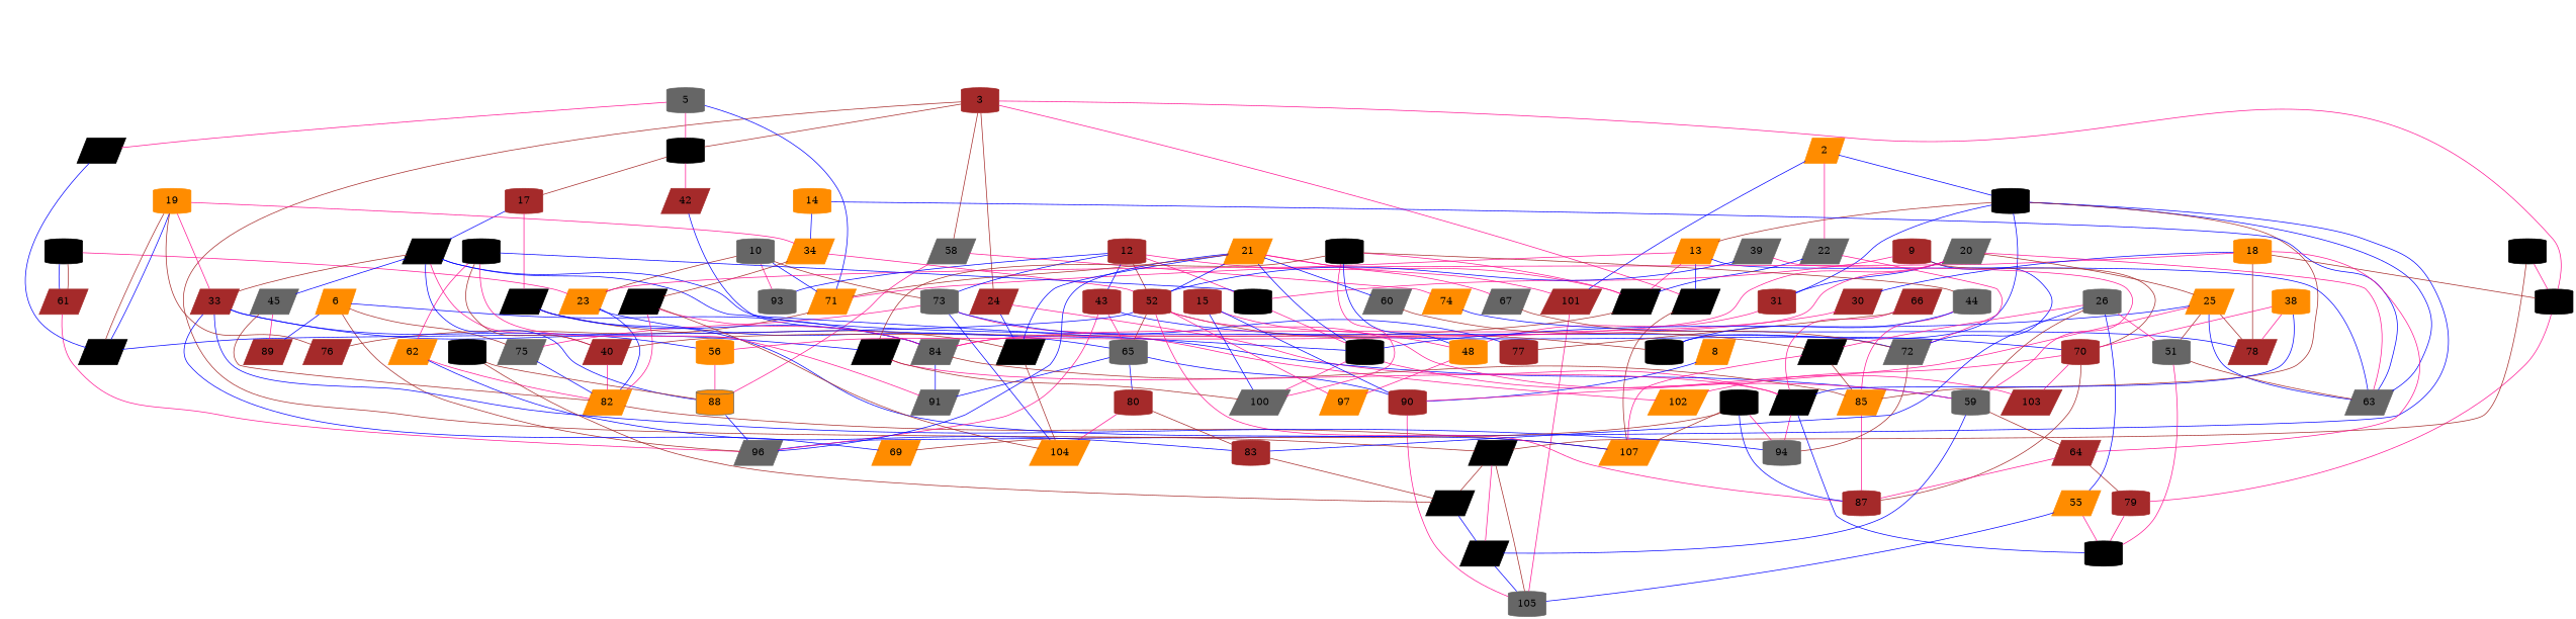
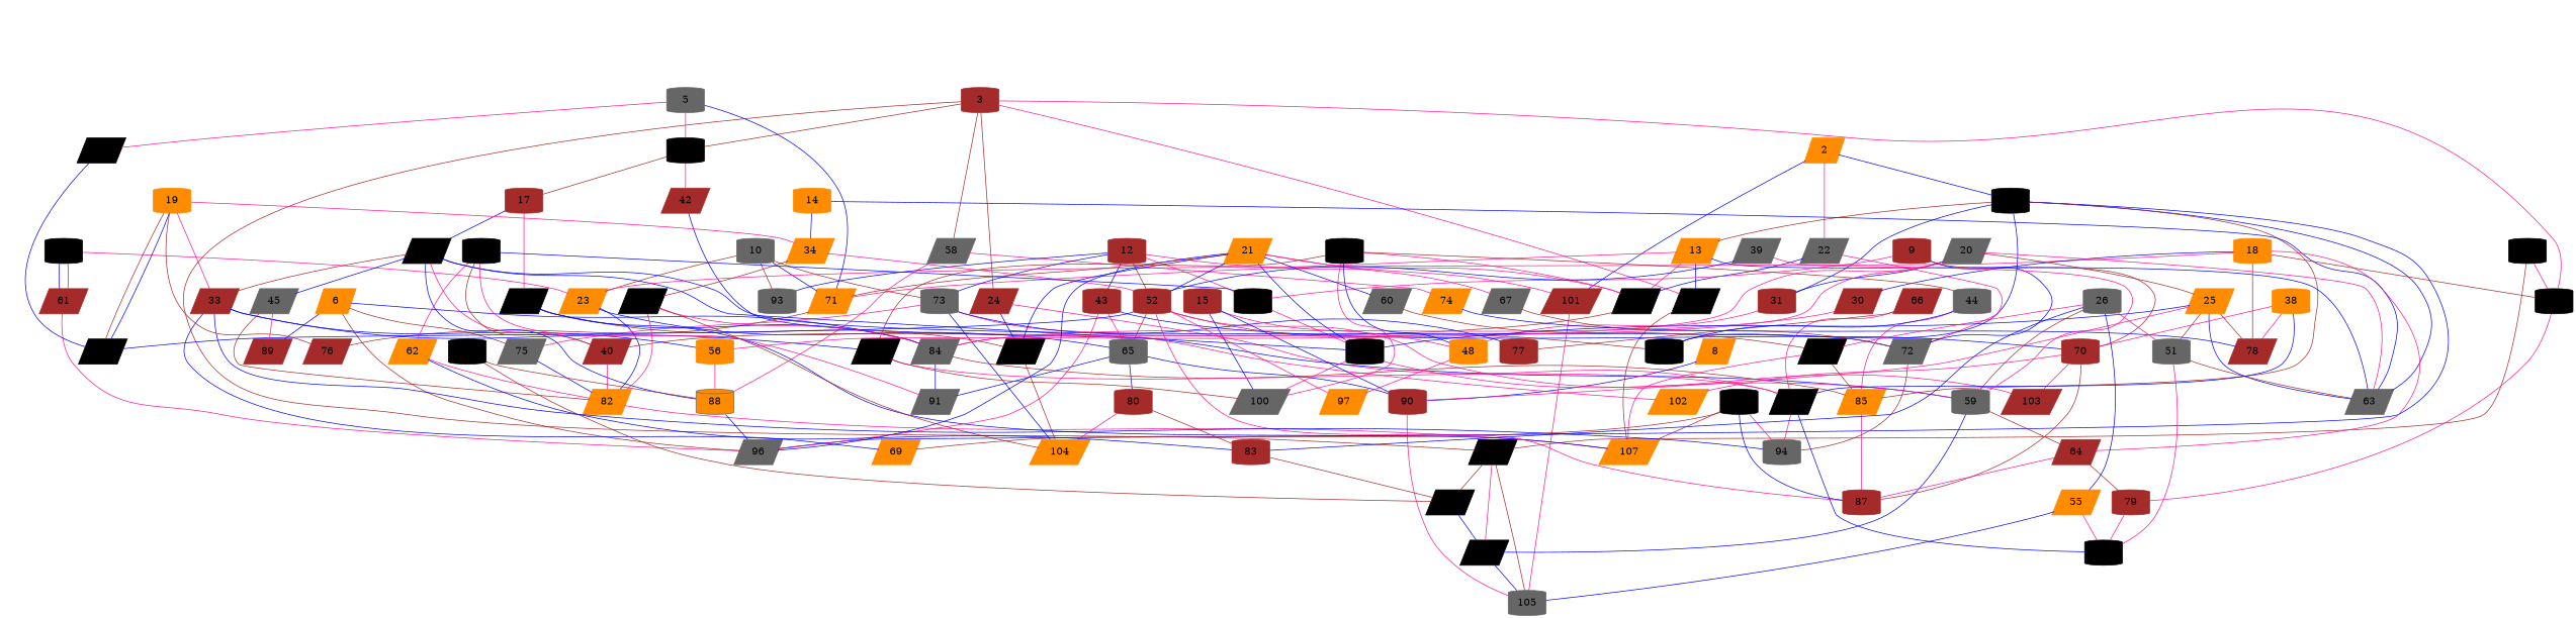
  graph {
    node [color=brown shape=parallelogram style=filled]
    edge [color=deeppink]
    1 [color=black shape=cylinder]
    23 [color=darkorange]
    61
    65 [color=gray40 shape=cylinder]
    82 [color=darkorange]
    96 [color=gray40]
    2 [color=darkorange]
    4 [color=black shape=cylinder]
    22 [color=gray40]
    101
    13 [color=darkorange]
    31 [shape=cylinder]
    63 [color=gray40]
    85 [color=darkorange]
    106 [color=black shape=cylinder]
    72 [color=gray40]
    35 [color=black]
    105 [color=gray40 shape=cylinder]
    3 [shape=cylinder]
    11 [color=black shape=cylinder]
    24
    47 [color=black]
    50 [color=black shape=cylinder]
    53 [color=black]
    58 [color=gray40]
    17 [shape=cylinder]
    42
    92 [color=black]
    86 [color=black]
    107 [color=darkorange]
    79 [shape=cylinder]
    98 [color=black]
    99 [color=black]
    88 [color=gray40 fillcolor=darkorange shape=cylinder]
    74 [color=darkorange]
    71 [color=darkorange]
    48 [color=darkorange shape=cylinder]
    87 [shape=cylinder]
    5 [color=gray40 shape=cylinder]
    46 [color=black]
    54 [color=black]
    76
    6 [color=darkorange]
    75 [color=gray40]
    84 [color=gray40]
    89
    91 [color=gray40]
    7 [color=black shape=cylinder]
    8 [color=darkorange]
    90 [shape=cylinder]
    9 [shape=cylinder]
    37 [color=black shape=cylinder]
    70 [shape=cylinder]
    49 [color=black shape=cylinder]
    103
    102 [color=darkorange]
    94 [color=gray40 shape=cylinder]
    10 [color=gray40 shape=cylinder]
    73 [color=gray40 shape=cylinder]
    93 [color=gray40 shape=cylinder]
    104 [color=darkorange]
    77 [shape=cylinder]
    29 [color=black]
    57 [color=black]
    59 [color=gray40 shape=cylinder]
    12 [shape=cylinder]
    43 [shape=cylinder]
    52 [shape=cylinder]
    40
    97 [color=darkorange]
    14 [color=darkorange shape=cylinder]
    34 [color=darkorange]
    41 [color=black]
    15 [shape=cylinder]
    100 [color=gray40]
    66
    33
    45 [color=gray40]
    18 [color=darkorange shape=cylinder]
    30
    64
    78
    19 [color=darkorange shape=cylinder]
    56 [color=darkorange shape=cylinder]
    69 [color=darkorange]
    81 [color=black]
    20 [color=gray40]
    25 [color=darkorange]
    51 [color=gray40 shape=cylinder]
    21 [color=darkorange]
    60 [color=gray40]
    67 [color=gray40]
    68 [color=black]
    80 [shape=cylinder]
    95 [color=black shape=cylinder]
    26 [color=gray40 shape=cylinder]
    55 [color=darkorange]
    83 [shape=cylinder]
    27 [color=black shape=cylinder]
    28 [color=black shape=cylinder]
    44 [color=gray40 shape=cylinder]
    32 [color=black shape=cylinder]
    62 [color=darkorange]
    36 [color=black shape=cylinder]
    38 [color=darkorange shape=cylinder]
    39 [color=gray40]
    1 -- 23
    1 -- 61 [color=blue]
    1 -- 61 [color=brown]
    23 -- 65 [color=blue]
    23 -- 82 [color=blue]
    61 -- 96
    65 -- 91 [color=blue]
    65 -- 90 [color=blue]
    65 -- 80 [color=blue]
-   82 -- 107 [color=brown]
+   82 -- 107
    2 -- 4 [color=blue]
    2 -- 22
    2 -- 101 [color=blue]
    4 -- 96 [color=blue]
    4 -- 13 [color=brown]
    4 -- 31 [color=blue]
    4 -- 63 [color=blue]
    4 -- 85 [color=brown]
    4 -- 106 [color=blue]
    22 -- 72
    22 -- 35 [color=blue]
    101 -- 105
    13 -- 63 [color=blue]
    13 -- 35
    13 -- 47 [color=blue]
    13 -- 71
    31 -- 48
    85 -- 87
    72 -- 94 [color=brown]
    35 -- 40 [color=brown]
    3 -- 11 [color=brown]
    3 -- 24 [color=brown]
    3 -- 47
    3 -- 50
    3 -- 53 [color=brown]
    3 -- 58 [color=brown]
    11 -- 17 [color=brown]
    11 -- 42
    24 -- 92 [color=blue]
    24 -- 86
    47 -- 107 [color=brown]
    50 -- 79
    53 -- 105 [color=brown]
    53 -- 98 [color=brown]
    53 -- 99
    58 -- 88
    58 -- 74
    17 -- 29 [color=blue]
    17 -- 57
    42 -- 59 [color=blue]
    92 -- 104 [color=brown]
    86 -- 94
    86 -- 95 [color=blue]
    79 -- 95
    98 -- 99 [color=blue]
    99 -- 105 [color=blue]
    88 -- 96 [color=blue]
    74 -- 78 [color=blue]
    71 -- 76 [color=brown]
    48 -- 97
    5 -- 11
    5 -- 71 [color=blue]
    5 -- 46
    46 -- 54 [color=blue]
    6 -- 96 [color=brown]
    6 -- 75 [color=brown]
    6 -- 84 [color=blue]
    6 -- 89 [color=blue]
    75 -- 82 [color=blue]
    84 -- 85 [color=brown]
    84 -- 91 [color=blue]
    7 -- 50
    7 -- 53 [color=brown]
    8 -- 90 [color=blue]
    90 -- 105
    9 -- 72 [color=blue]
    9 -- 37
    9 -- 70 [color=brown]
    37 -- 49
    70 -- 87 [color=brown]
    70 -- 103
    70 -- 102
    49 -- 59
    49 -- 100
    10 -- 23 [color=brown]
    10 -- 71 [color=blue]
    10 -- 73 [color=brown]
-   10 -- 93
+   10 -- 93 [color=brown]
    73 -- 75
    73 -- 102
    73 -- 104 [color=blue]
    73 -- 77 [color=blue]
    29 -- 72 [color=blue]
    29 -- 88 [color=blue]
    29 -- 49 [color=blue]
    29 -- 40
    29 -- 33 [color=brown]
    29 -- 45 [color=blue]
    57 -- 92 [color=brown]
    57 -- 107 [color=blue]
    57 -- 84 [color=blue]
    59 -- 99 [color=blue]
    59 -- 64 [color=brown]
    12 -- 35
    12 -- 37
    12 -- 73 [color=blue]
    12 -- 93 [color=blue]
    12 -- 43 [color=blue]
    12 -- 52 [color=brown]
    43 -- 65
    43 -- 96
    43 -- 70 [color=blue]
    52 -- 65 [color=brown]
    52 -- 106 [color=brown]
    52 -- 87
    52 -- 54 [color=blue]
    52 -- 103
    52 -- 97
    40 -- 82
    14 -- 63 [color=blue]
    14 -- 34 [color=blue]
    34 -- 52
    34 -- 41 [color=brown]
    41 -- 82
    41 -- 84
    41 -- 104 [color=brown]
    15 -- 48
    15 -- 90 [color=blue]
    15 -- 100 [color=blue]
    66 -- 86
    66 -- 77 [color=brown]
    33 -- 94 [color=blue]
    33 -- 56 [color=blue]
    33 -- 69 [color=blue]
    33 -- 81 [color=blue]
    45 -- 82 [color=brown]
    45 -- 89
    18 -- 23
    18 -- 50 [color=brown]
    18 -- 30 [color=blue]
    18 -- 64
    18 -- 78 [color=brown]
    30 -- 84
    64 -- 79 [color=brown]
    64 -- 87
    19 -- 54 [color=brown]
    19 -- 54 [color=blue]
    19 -- 76 [color=brown]
    19 -- 34
    19 -- 33
    56 -- 88
    81 -- 86
    81 -- 100 [color=brown]
    20 -- 31 [color=blue]
    20 -- 63
    20 -- 84
    20 -- 56
    20 -- 25 [color=brown]
    25 -- 63 [color=blue]
    25 -- 90
    25 -- 49 [color=blue]
    25 -- 78 [color=brown]
    25 -- 51 [color=brown]
    51 -- 63 [color=brown]
    51 -- 95
    21 -- 96 [color=blue]
    21 -- 101
    21 -- 92 [color=blue]
    21 -- 71 [color=brown]
    21 -- 49 [color=blue]
    21 -- 52 [color=blue]
    21 -- 60 [color=blue]
    21 -- 67
    60 -- 68 [color=brown]
    67 -- 72 [color=brown]
    68 -- 85 [color=brown]
    68 -- 107
    80 -- 104
    80 -- 83 [color=brown]
    26 -- 59 [color=brown]
    26 -- 51
    26 -- 68
    26 -- 55 [color=blue]
    26 -- 83 [color=blue]
    55 -- 105 [color=blue]
    55 -- 95
    83 -- 98 [color=brown]
    27 -- 107 [color=brown]
    27 -- 87 [color=blue]
    27 -- 94
    27 -- 69 [color=brown]
    28 -- 35
    28 -- 48 [color=blue]
    28 -- 100
    28 -- 81 [color=brown]
    28 -- 44 [color=brown]
    44 -- 85
    44 -- 106 [color=blue]
    32 -- 91
    32 -- 37 [color=blue]
    32 -- 40 [color=brown]
    32 -- 62
    62 -- 82
    62 -- 83 [color=blue]
    36 -- 98 [color=brown]
    36 -- 88 [color=brown]
    38 -- 86 [color=blue]
    38 -- 70
    38 -- 78
    39 -- 59
    39 -- 52 [color=blue]
  }
